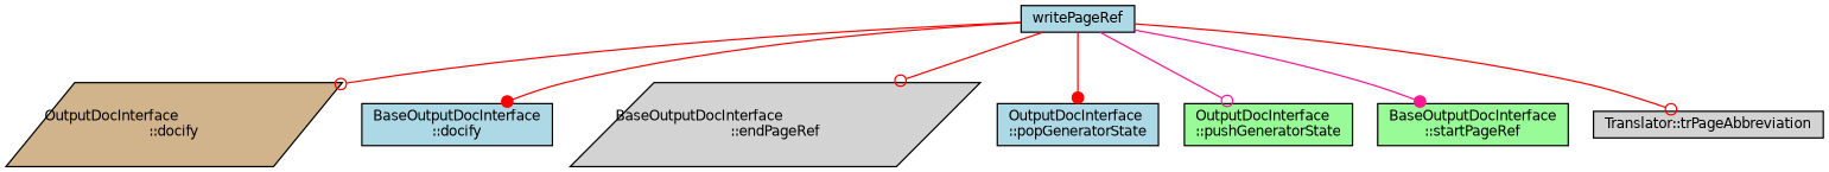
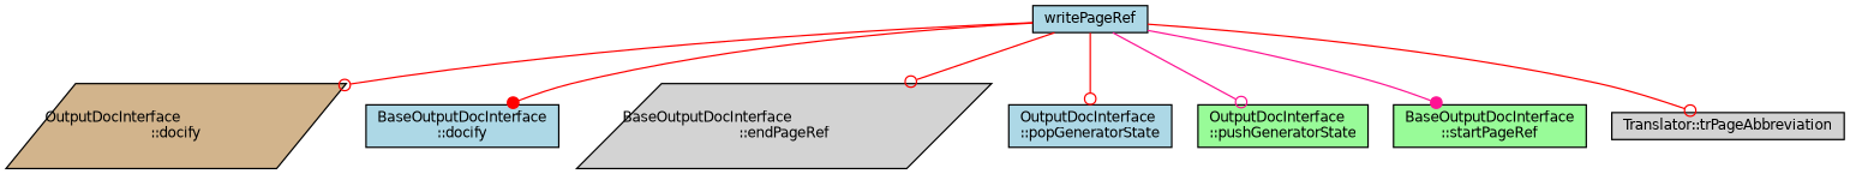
  digraph {
    rankdir=TB
    node [color=black fillcolor=lightblue fontname=Helvetica fontsize=10 shape=box style=filled]
    edge [arrowhead=odot color=red fontname=Helvetica fontsize=10 labelfontname=Helvetica labelfontsize=10 style=solid]
    n1 [fontcolor=black height=0.2 label=writePageRef width=0.4]
    n2 [fillcolor=tan height=0.2 label="OutputDocInterface\l::docify" shape=parallelogram width=0.4]
    n3 [height=0.2 label="BaseOutputDocInterface\l::docify" width=0.4]
    n4 [fillcolor=lightgrey height=0.2 label="BaseOutputDocInterface\l::endPageRef" shape=parallelogram width=0.4]
    n5 [height=0.2 label="OutputDocInterface\l::popGeneratorState" width=0.4]
    n6 [fillcolor=palegreen height=0.2 label="OutputDocInterface\l::pushGeneratorState" width=0.4]
    n7 [fillcolor=palegreen height=0.2 label="BaseOutputDocInterface\l::startPageRef" width=0.4]
    n8 [fillcolor=lightgrey height=0.2 label="Translator::trPageAbbreviation" width=0.4]
    n1 -> n2
    n1 -> n3 [arrowhead=dot]
    n1 -> n4
-   n1 -> n5 [arrowhead=dot]
+   n1 -> n5
    n1 -> n6 [color=deeppink]
    n1 -> n7 [arrowhead=dot color=deeppink]
    n1 -> n8
  }
